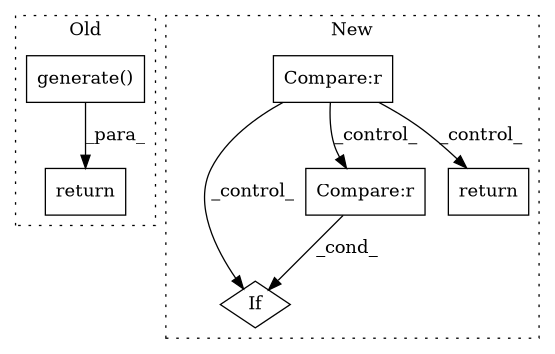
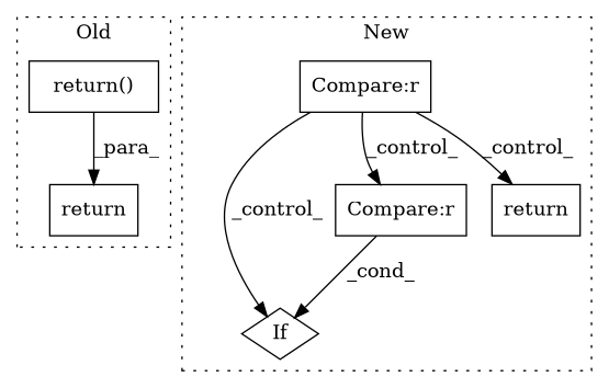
  digraph {
    node [a=93 l=7 shape=box]
-   n1 [a=75 l=63 label="generate()" s=1502]
+   n1 [a=75 l=63 label="return()" s=1502]
    n2 [label=return s=1706]
    n3 [a=96 l=3 label=If s=3786 shape=diamond]
    n4 [a=40 l=18 label="Compare:r" s=3789]
    n5 [a=40 l=15 label="Compare:r" s=3630]
    n6 [label=return s=4124]
    subgraph cluster_1 {
      label=Old
      style=dotted
      n1
      n2
    }
    subgraph cluster_2 {
      label=New
      style=dotted
      n3
      n4
      n5
      n6
    }
    n1 -> n2 [label=_para_]
    n4 -> n3 [label=_cond_]
    n5 -> n3 [label=_control_]
    n5 -> n4 [label=_control_]
    n5 -> n6 [label=_control_]
  }
